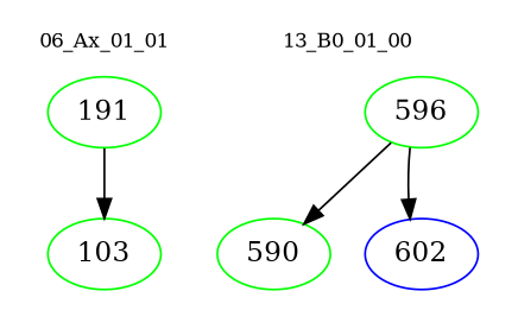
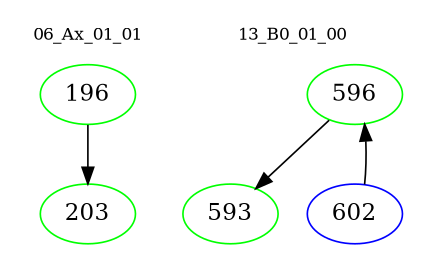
  digraph {
    node [color=green]
    edge [color=black]
-   n1 [label=191]
-   n2 [label=103]
+   n1 [label=196]
+   n2 [label=203]
    n3 [label=596]
-   n4 [label=590]
+   n4 [label=593]
    n5 [color=blue label=602]
    subgraph cluster_1 {
      color=white
      fontsize=10
      label="06_Ax_01_01"
      n1
      n2
    }
    subgraph cluster_2 {
      color=white
      fontsize=10
      label="13_B0_01_00"
      n3
      n4
      n5
    }
    n1 -> n2
    n3 -> n4
-   n3 -> n5
+   n5 -> n3
  }
